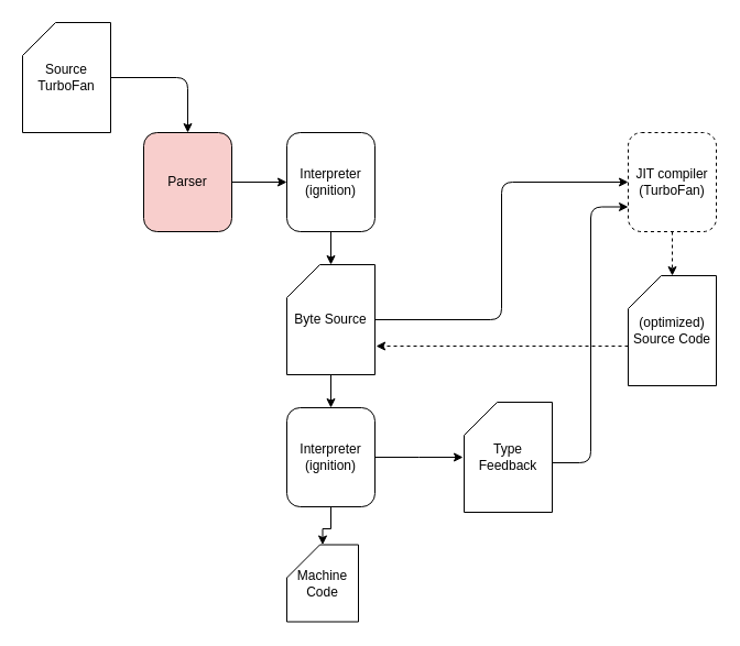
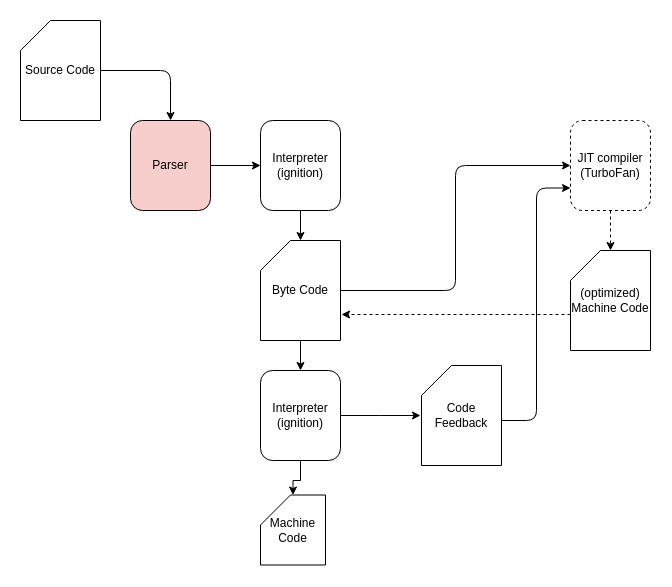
  <mxCell id="0" />
  <mxCell id="1" parent="0" />
- <mxCell id="2" value="Source TurboFan" style="shape=card;whiteSpace=wrap;html=1;" vertex="1" parent="1"><mxGeometry x="20" y="20" width="80" height="100" as="geometry" /></mxCell>
+ <mxCell id="2" value="Source Code" style="shape=card;whiteSpace=wrap;html=1;" vertex="1" parent="1"><mxGeometry x="20" y="20" width="80" height="100" as="geometry" /></mxCell>
  <mxCell id="3" value="" style="edgeStyle=orthogonalEdgeStyle;rounded=0;orthogonalLoop=1;jettySize=auto;html=1;" edge="1" parent="1" source="4" target="6"><mxGeometry relative="1" as="geometry" /></mxCell>
  <mxCell id="4" value="Parser" style="rounded=1;whiteSpace=wrap;html=1;fillColor=#f8cecc;" vertex="1" parent="1"><mxGeometry x="130" y="120" width="80" height="90" as="geometry" /></mxCell>
  <mxCell id="5" value="" style="edgeStyle=orthogonalEdgeStyle;rounded=0;orthogonalLoop=1;jettySize=auto;html=1;" edge="1" parent="1" source="6" target="8"><mxGeometry relative="1" as="geometry" /></mxCell>
  <mxCell id="6" value="Interpreter&lt;br&gt;(ignition)" style="rounded=1;whiteSpace=wrap;html=1;" vertex="1" parent="1"><mxGeometry x="260" y="120" width="80" height="90" as="geometry" /></mxCell>
  <mxCell id="7" value="" style="edgeStyle=orthogonalEdgeStyle;rounded=0;orthogonalLoop=1;jettySize=auto;html=1;" edge="1" parent="1" source="8" target="16"><mxGeometry relative="1" as="geometry" /></mxCell>
- <mxCell id="8" value="Byte Source" style="shape=card;whiteSpace=wrap;html=1;" vertex="1" parent="1"><mxGeometry x="260" y="240" width="80" height="100" as="geometry" /></mxCell>
+ <mxCell id="8" value="Byte Code" style="shape=card;whiteSpace=wrap;html=1;" vertex="1" parent="1"><mxGeometry x="260" y="240" width="80" height="100" as="geometry" /></mxCell>
  <mxCell id="9" value="Machine Code" style="shape=card;whiteSpace=wrap;html=1;" vertex="1" parent="1"><mxGeometry x="260" y="494.5" width="65" height="70" as="geometry" /></mxCell>
  <mxCell id="10" value="" style="edgeStyle=orthogonalEdgeStyle;rounded=0;orthogonalLoop=1;jettySize=auto;html=1;dashed=1;" edge="1" parent="1" source="11" target="13"><mxGeometry relative="1" as="geometry" /></mxCell>
  <mxCell id="11" value="JIT compiler&lt;br&gt;(TurboFan)" style="rounded=1;whiteSpace=wrap;html=1;dashed=1;" vertex="1" parent="1"><mxGeometry x="570" y="120" width="80" height="90" as="geometry" /></mxCell>
  <mxCell id="12" value="" style="edgeStyle=orthogonalEdgeStyle;rounded=0;orthogonalLoop=1;jettySize=auto;html=1;entryX=1.013;entryY=0.6;entryDx=0;entryDy=0;entryPerimeter=0;shadow=0;comic=0;dashed=1;" edge="1" parent="1"><mxGeometry relative="1" as="geometry"><mxPoint x="570" y="314" as="sourcePoint" /><mxPoint x="341.04" y="314" as="targetPoint" /></mxGeometry></mxCell>
- <mxCell id="13" value="(optimized) Source Code" style="shape=card;whiteSpace=wrap;html=1;" vertex="1" parent="1"><mxGeometry x="570" y="250" width="80" height="100" as="geometry" /></mxCell>
+ <mxCell id="13" value="(optimized) Machine Code" style="shape=card;whiteSpace=wrap;html=1;" vertex="1" parent="1"><mxGeometry x="570" y="250" width="80" height="100" as="geometry" /></mxCell>
  <mxCell id="14" value="" style="edgeStyle=orthogonalEdgeStyle;rounded=0;orthogonalLoop=1;jettySize=auto;html=1;" edge="1" parent="1" source="16" target="9"><mxGeometry relative="1" as="geometry" /></mxCell>
  <mxCell id="15" value="" style="edgeStyle=orthogonalEdgeStyle;rounded=0;orthogonalLoop=1;jettySize=auto;html=1;" edge="1" parent="1" source="16"><mxGeometry relative="1" as="geometry"><mxPoint x="420" y="415" as="targetPoint" /></mxGeometry></mxCell>
  <mxCell id="16" value="Interpreter&lt;br&gt;(ignition)" style="rounded=1;whiteSpace=wrap;html=1;" vertex="1" parent="1"><mxGeometry x="260" y="370" width="80" height="90" as="geometry" /></mxCell>
  <mxCell id="17" value="" style="edgeStyle=segmentEdgeStyle;endArrow=classic;html=1;entryX=0.5;entryY=0;entryDx=0;entryDy=0;" edge="1" parent="1" target="4"><mxGeometry width="50" height="50" relative="1" as="geometry"><mxPoint x="100" y="70" as="sourcePoint" /><mxPoint x="150" y="20" as="targetPoint" /></mxGeometry></mxCell>
  <mxCell id="18" value="" style="edgeStyle=elbowEdgeStyle;elbow=horizontal;endArrow=classic;html=1;entryX=0;entryY=0.5;entryDx=0;entryDy=0;" edge="1" parent="1" target="11"><mxGeometry width="50" height="50" relative="1" as="geometry"><mxPoint x="340" y="290" as="sourcePoint" /><mxPoint x="560" y="160" as="targetPoint" /></mxGeometry></mxCell>
- <mxCell id="19" value="Type Feedback" style="shape=card;whiteSpace=wrap;html=1;" vertex="1" parent="1"><mxGeometry x="421" y="365" width="80" height="100" as="geometry" /></mxCell>
+ <mxCell id="19" value="Code Feedback" style="shape=card;whiteSpace=wrap;html=1;" vertex="1" parent="1"><mxGeometry x="421" y="365" width="80" height="100" as="geometry" /></mxCell>
  <mxCell id="20" value="" style="edgeStyle=elbowEdgeStyle;elbow=horizontal;endArrow=classic;html=1;entryX=0;entryY=0.75;entryDx=0;entryDy=0;" edge="1" parent="1" target="11"><mxGeometry width="50" height="50" relative="1" as="geometry"><mxPoint x="501" y="420" as="sourcePoint" /><mxPoint x="551" y="370" as="targetPoint" /></mxGeometry></mxCell>
